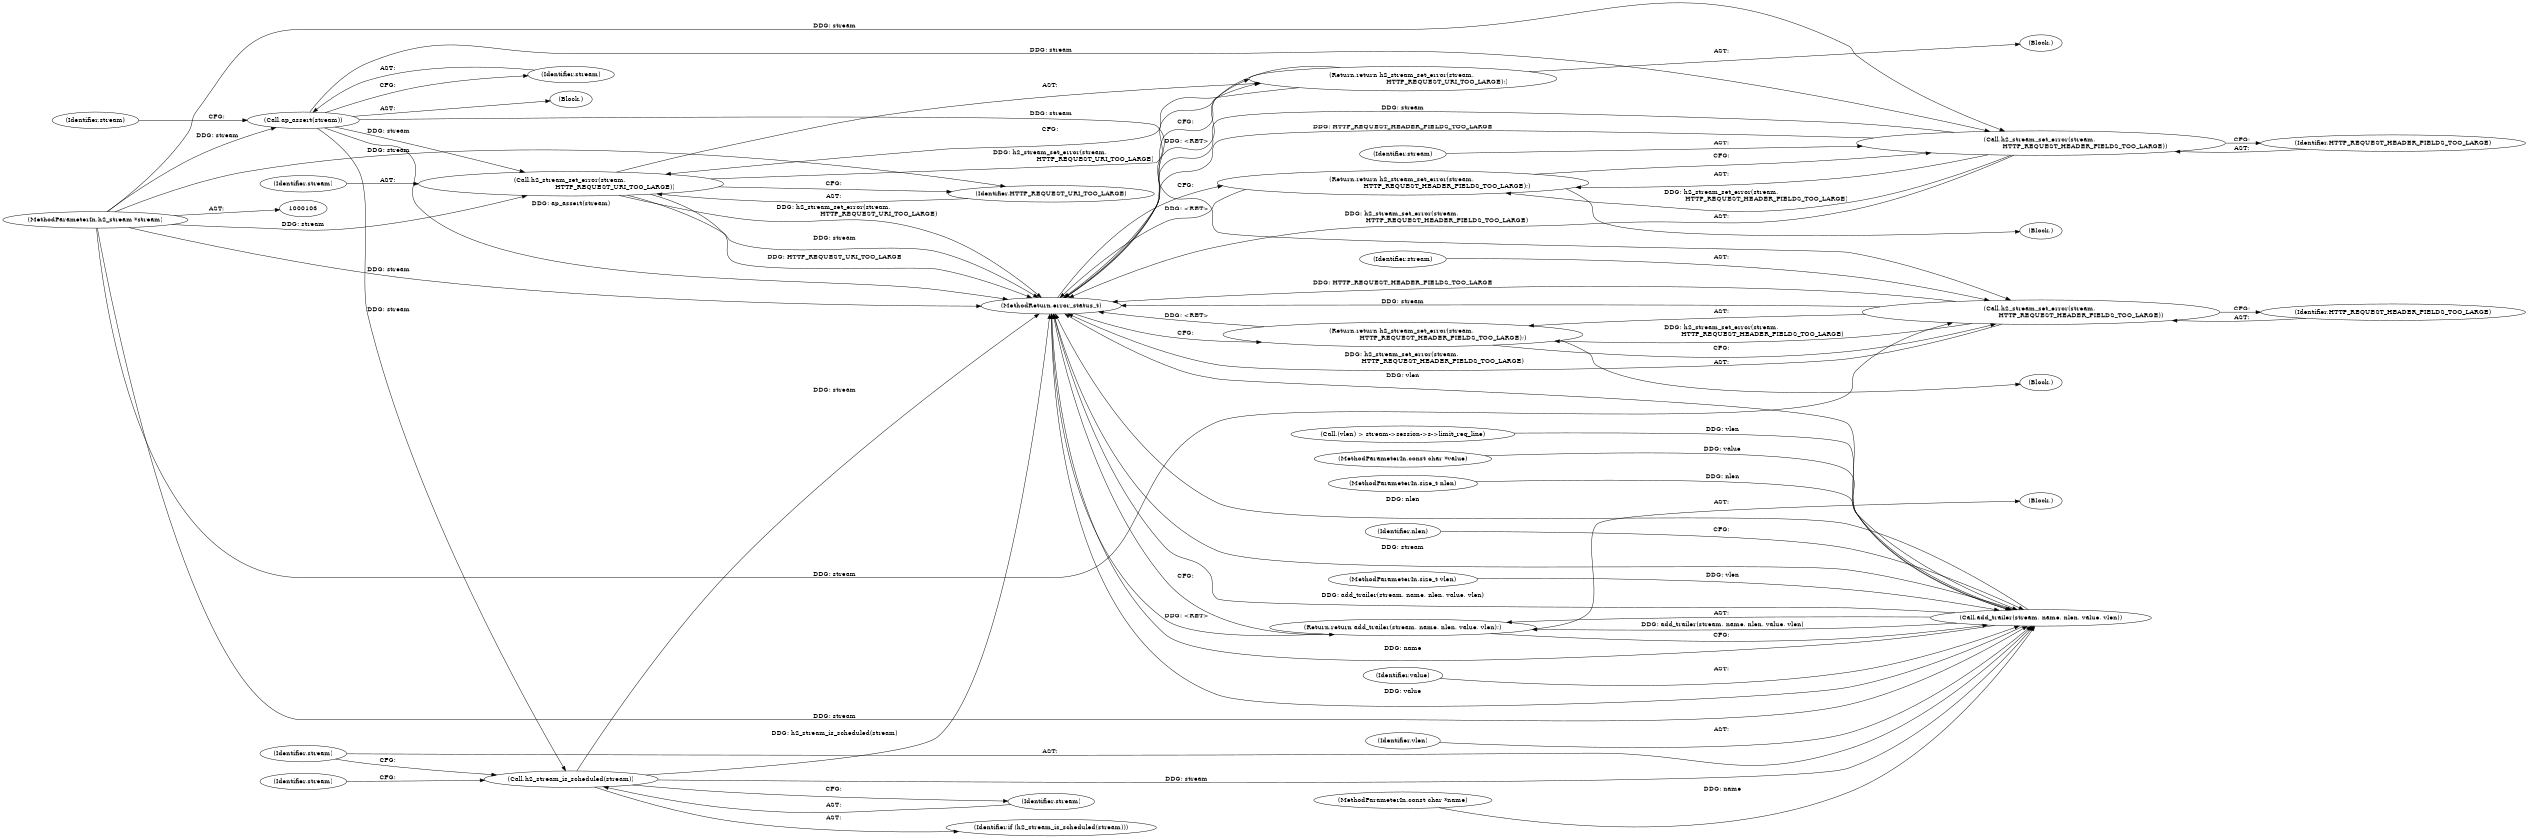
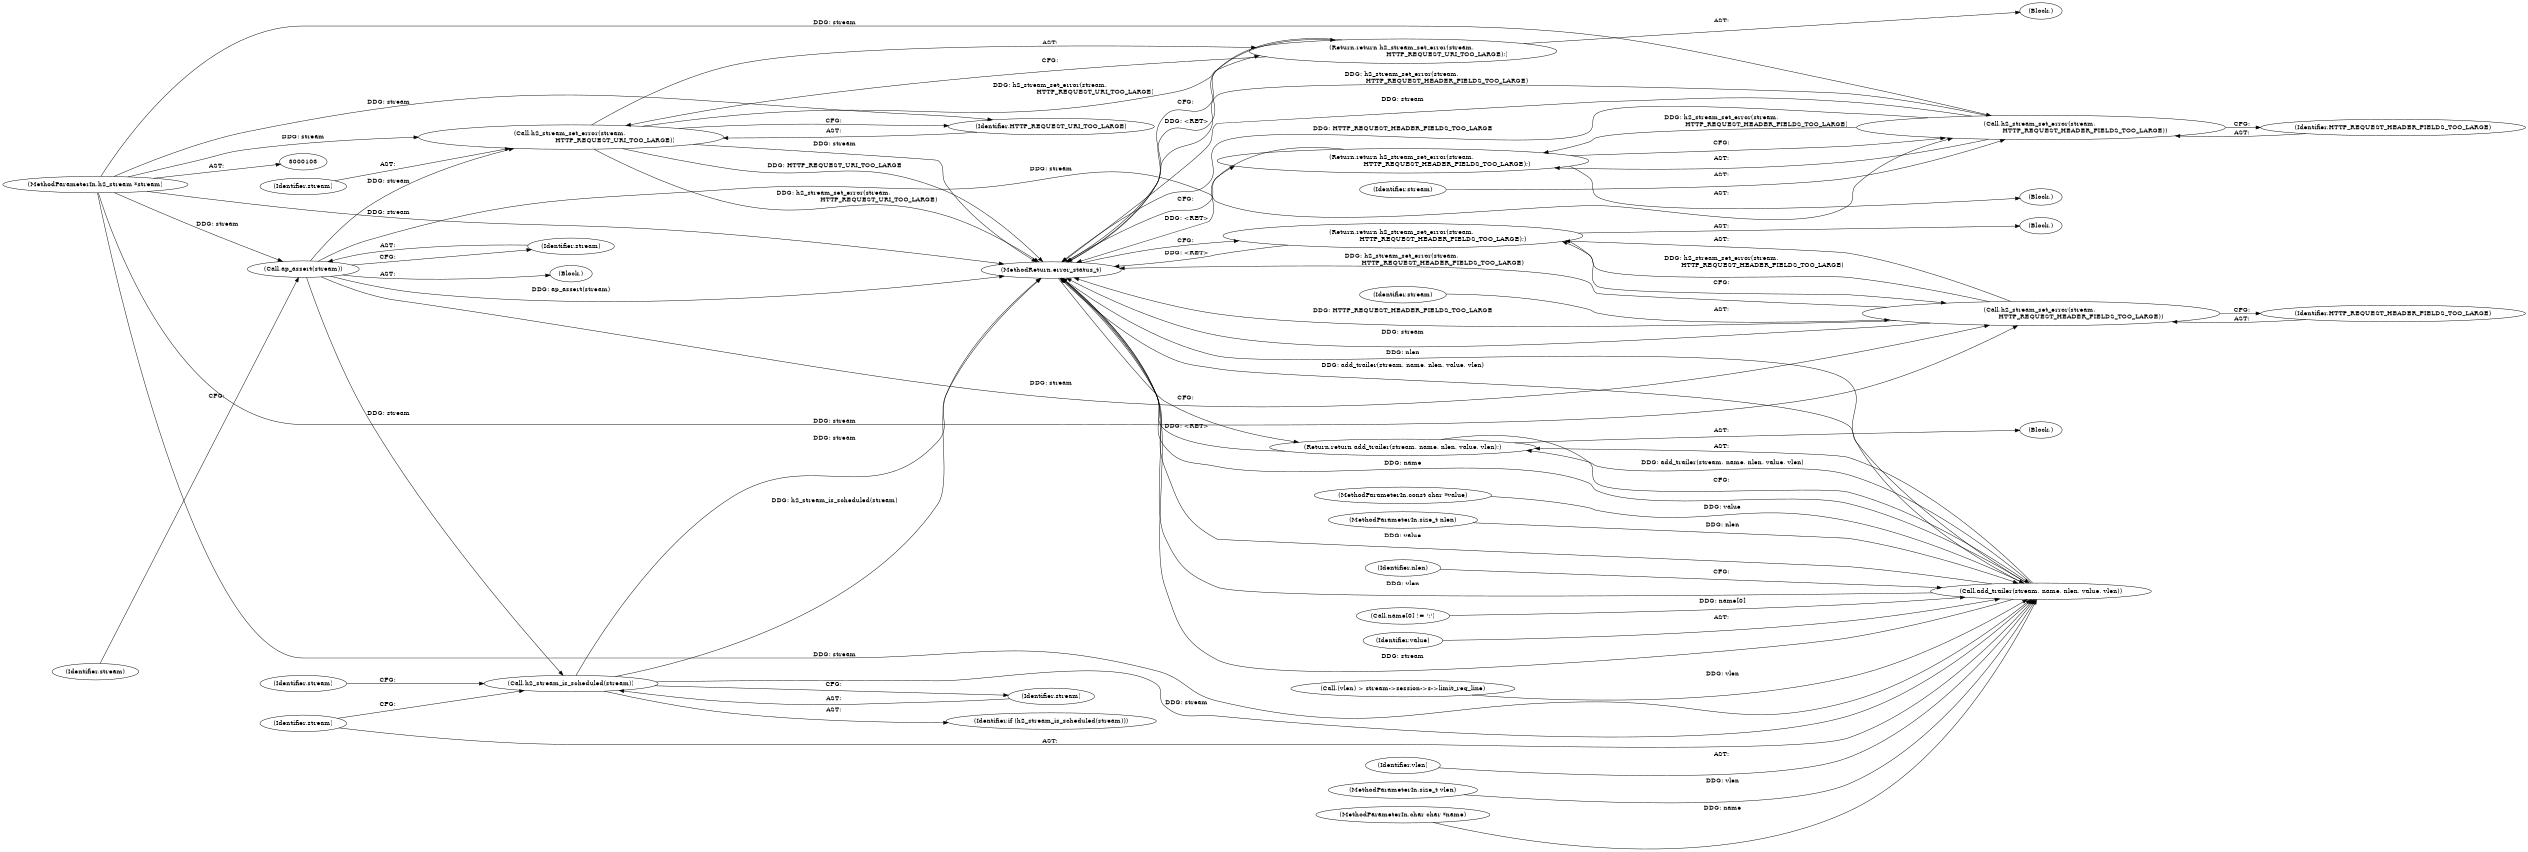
  digraph {
    rankdir=LR
    n1 [label="(Call,ap_assert(stream))"]
    n2 [label="(Call,h2_stream_set_error(stream, \n                                           HTTP_REQUEST_URI_TOO_LARGE))"]
    n3 [label="(Call,h2_stream_set_error(stream, \n                                       HTTP_REQUEST_HEADER_FIELDS_TOO_LARGE))"]
    n4 [label="(Call,h2_stream_set_error(stream, \n                                           HTTP_REQUEST_HEADER_FIELDS_TOO_LARGE))"]
    n5 [label="(Call,h2_stream_is_scheduled(stream))"]
    n6 [label="(MethodReturn,error_status_t)"]
    n7 [label="(Block,)"]
    n8 [label="(Identifier,stream)"]
    n9 [label="(Return,return h2_stream_set_error(stream, \n                                           HTTP_REQUEST_URI_TOO_LARGE);)"]
    n10 [label="(Identifier,HTTP_REQUEST_URI_TOO_LARGE)"]
    n11 [label="(Return,return h2_stream_set_error(stream, \n                                       HTTP_REQUEST_HEADER_FIELDS_TOO_LARGE);)"]
    n12 [label="(Identifier,HTTP_REQUEST_HEADER_FIELDS_TOO_LARGE)"]
    n13 [label="(Return,return h2_stream_set_error(stream, \n                                           HTTP_REQUEST_HEADER_FIELDS_TOO_LARGE);)"]
    n14 [label="(Identifier,HTTP_REQUEST_HEADER_FIELDS_TOO_LARGE)"]
    n15 [label="(Call,add_trailer(stream, name, nlen, value, vlen))"]
    n16 [label="(Identifier,if (h2_stream_is_scheduled(stream)))"]
    n17 [label="(Identifier,stream)"]
    n18 [label="(Return,return add_trailer(stream, name, nlen, value, vlen);)"]
    n19 [label="(MethodParameterIn,h2_stream *stream)"]
-   1000103
+   1000103 [label=3000103]
    n21 [label="(Block,)"]
    n22 [label="(Block,)"]
    n23 [label="(Block,)"]
    n24 [label="(Block,)"]
    n25 [label="(Identifier,vlen)"]
    n26 [label="(MethodParameterIn,size_t vlen)"]
    n27 [label="(Identifier,stream)"]
-   n28 [label="(MethodParameterIn,const char *name)"]
+   n28 [label="(MethodParameterIn,char char *name)"]
    n29 [label="(Call,(vlen) > stream->session->s->limit_req_line)"]
    n30 [label="(MethodParameterIn,const char *value)"]
    n31 [label="(MethodParameterIn,size_t nlen)"]
    n32 [label="(Identifier,nlen)"]
+   n33 [label="(Call,name[0] != ':')"]
    n34 [label="(Identifier,stream)"]
    n35 [label="(Identifier,value)"]
    n36 [label="(Identifier,stream)"]
    n37 [label="(Identifier,stream)"]
    n38 [label="(Identifier,stream)"]
    n39 [label="(Identifier,stream)"]
    n1 -> n2 [label="DDG: stream"]
    n1 -> n3 [label="DDG: stream"]
    n1 -> n4 [label="DDG: stream"]
    n1 -> n5 [label="DDG: stream"]
    n1 -> n6 [label="DDG: ap_assert(stream)"]
    n1 -> n7 [label="AST: "]
    n1 -> n8 [label="CFG: "]
    n2 -> n6 [label="DDG: stream"]
    n2 -> n6 [label="DDG: HTTP_REQUEST_URI_TOO_LARGE"]
    n2 -> n6 [label="DDG: h2_stream_set_error(stream, \n                                           HTTP_REQUEST_URI_TOO_LARGE)"]
    n2 -> n9 [label="AST: "]
    n2 -> n9 [label="DDG: h2_stream_set_error(stream, \n                                           HTTP_REQUEST_URI_TOO_LARGE)"]
    n2 -> n10 [label="CFG: "]
    n3 -> n6 [label="DDG: h2_stream_set_error(stream, \n                                       HTTP_REQUEST_HEADER_FIELDS_TOO_LARGE)"]
    n3 -> n6 [label="DDG: HTTP_REQUEST_HEADER_FIELDS_TOO_LARGE"]
    n3 -> n6 [label="DDG: stream"]
    n3 -> n11 [label="AST: "]
    n3 -> n11 [label="DDG: h2_stream_set_error(stream, \n                                       HTTP_REQUEST_HEADER_FIELDS_TOO_LARGE)"]
    n3 -> n12 [label="CFG: "]
    n4 -> n6 [label="DDG: stream"]
    n4 -> n6 [label="DDG: h2_stream_set_error(stream, \n                                           HTTP_REQUEST_HEADER_FIELDS_TOO_LARGE)"]
    n4 -> n6 [label="DDG: HTTP_REQUEST_HEADER_FIELDS_TOO_LARGE"]
    n4 -> n13 [label="AST: "]
    n4 -> n13 [label="DDG: h2_stream_set_error(stream, \n                                           HTTP_REQUEST_HEADER_FIELDS_TOO_LARGE)"]
    n4 -> n14 [label="CFG: "]
    n5 -> n6 [label="DDG: h2_stream_is_scheduled(stream)"]
    n5 -> n6 [label="DDG: stream"]
    n5 -> n15 [label="DDG: stream"]
    n5 -> n16 [label="AST: "]
    n5 -> n17 [label="CFG: "]
    n6 -> n9 [label="CFG: "]
    n6 -> n11 [label="CFG: "]
    n6 -> n13 [label="CFG: "]
    n6 -> n18 [label="CFG: "]
    n8 -> n1 [label="AST: "]
    n9 -> n2 [label="CFG: "]
    n9 -> n6 [label="DDG: <RET>"]
    n9 -> n21 [label="AST: "]
    n10 -> n2 [label="AST: "]
    n11 -> n3 [label="CFG: "]
    n11 -> n6 [label="DDG: <RET>"]
    n11 -> n22 [label="AST: "]
    n12 -> n3 [label="AST: "]
    n13 -> n4 [label="CFG: "]
    n13 -> n6 [label="DDG: <RET>"]
    n13 -> n23 [label="AST: "]
    n14 -> n4 [label="AST: "]
    n15 -> n6 [label="DDG: name"]
    n15 -> n6 [label="DDG: value"]
    n15 -> n6 [label="DDG: vlen"]
    n15 -> n6 [label="DDG: nlen"]
    n15 -> n6 [label="DDG: stream"]
    n15 -> n6 [label="DDG: add_trailer(stream, name, nlen, value, vlen)"]
    n15 -> n18 [label="AST: "]
    n15 -> n18 [label="DDG: add_trailer(stream, name, nlen, value, vlen)"]
    n17 -> n5 [label="AST: "]
    n18 -> n6 [label="DDG: <RET>"]
    n18 -> n15 [label="CFG: "]
    n18 -> n24 [label="AST: "]
    n19 -> n1 [label="DDG: stream"]
    n19 -> n2 [label="DDG: stream"]
    n19 -> n3 [label="DDG: stream"]
    n19 -> n4 [label="DDG: stream"]
    n19 -> n6 [label="DDG: stream"]
    n19 -> n10 [label="DDG: stream"]
    n19 -> n15 [label="DDG: stream"]
    n19 -> 1000103 [label="AST: "]
    n25 -> n15 [label="AST: "]
    n26 -> n15 [label="DDG: vlen"]
    n27 -> n4 [label="AST: "]
    n28 -> n15 [label="DDG: name"]
    n29 -> n15 [label="DDG: vlen"]
    n30 -> n15 [label="DDG: value"]
    n31 -> n15 [label="DDG: nlen"]
    n32 -> n15 [label="CFG: "]
+   n33 -> n15 [label="DDG: name[0]"]
    n34 -> n5 [label="CFG: "]
    n35 -> n15 [label="AST: "]
    n36 -> n3 [label="AST: "]
    n37 -> n1 [label="CFG: "]
    n38 -> n2 [label="AST: "]
    n39 -> n5 [label="CFG: "]
    n39 -> n15 [label="AST: "]
  }
